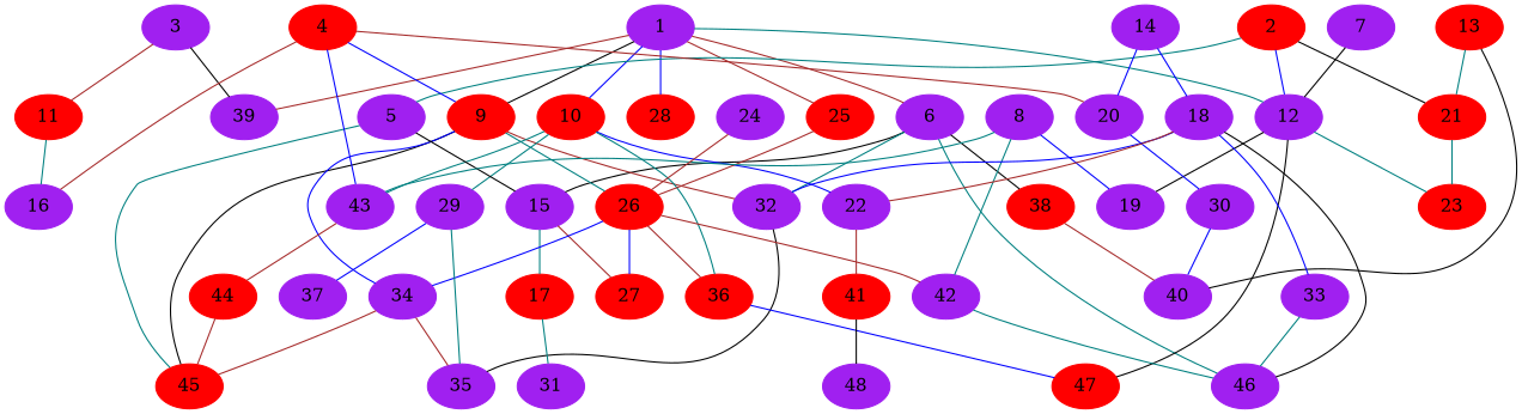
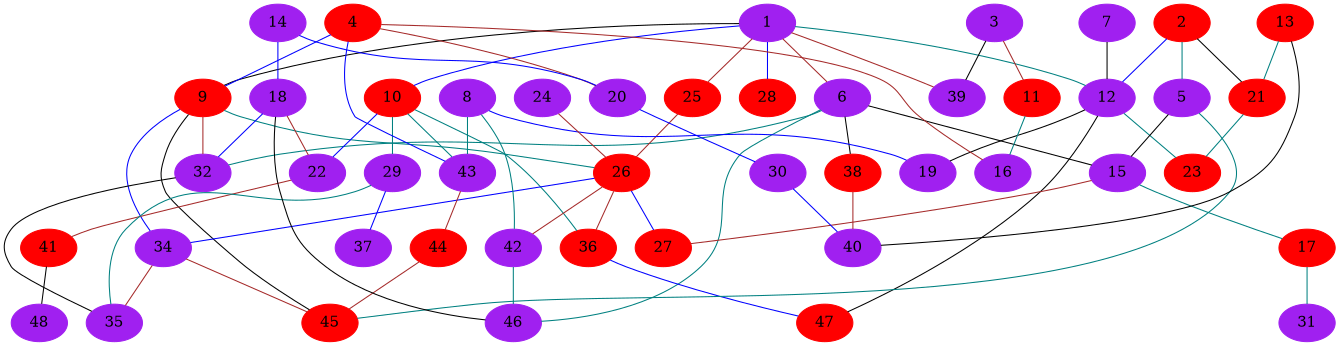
  graph {
    node [color=purple style=filled]
    edge [color=teal weight=1.0]
    1
    6
    9 [color=red]
    10 [color=red]
    12
    25 [color=red]
    28 [color=red]
    39
    15
    32
    38 [color=red]
    46
    45 [color=red]
    26 [color=red]
    34
    43
    22
    29
    36 [color=red]
    19
    23 [color=red]
    47 [color=red]
    2 [color=red]
    5
    21 [color=red]
    3
    11 [color=red]
    16
    4 [color=red]
    20
    30
    44 [color=red]
    17 [color=red]
    27 [color=red]
    35
    40
    7
    8
    42
    41 [color=red]
    37
    13 [color=red]
    14
    18
-   33
    31
    48
    24
    1 -- 6 [color=brown]
    1 -- 9 [color=black]
    1 -- 10 [color=blue]
    1 -- 12
    1 -- 25 [color=brown]
    1 -- 28 [color=blue]
    1 -- 39 [color=brown]
    6 -- 15 [color=black]
    6 -- 32
    6 -- 38 [color=black]
    6 -- 46
    9 -- 32 [color=brown]
    9 -- 45 [color=black]
    9 -- 26
    9 -- 34 [color=blue]
    10 -- 43
    10 -- 22 [color=blue weight=2.0]
    10 -- 29
    10 -- 36
    12 -- 19 [color=black]
    12 -- 23
    12 -- 47 [color=black]
    25 -- 26 [color=brown]
    15 -- 17
    15 -- 27 [color=brown]
    32 -- 35 [color=black]
    38 -- 40 [color=brown]
    26 -- 34 [color=blue]
    26 -- 36 [color=brown]
    26 -- 27 [color=blue]
    26 -- 42 [color=brown]
    34 -- 45 [color=brown]
    34 -- 35 [color=brown]
    43 -- 44 [color=brown]
    22 -- 41 [color=brown]
    29 -- 35
    29 -- 37 [color=blue]
    36 -- 47 [color=blue]
    2 -- 12 [color=blue]
    2 -- 5
    2 -- 21 [color=black]
    5 -- 15 [color=black]
    5 -- 45
    21 -- 23
    3 -- 39 [color=black]
    3 -- 11 [color=brown]
    11 -- 16
    4 -- 9 [color=blue]
    4 -- 43 [color=blue weight=2.0]
    4 -- 16 [color=brown]
    4 -- 20 [color=brown]
    20 -- 30 [color=blue]
    30 -- 40 [color=blue]
    44 -- 45 [color=brown]
    17 -- 31
    7 -- 12 [color=black]
    8 -- 43
    8 -- 19 [color=blue]
    8 -- 42
    42 -- 46
    41 -- 48 [color=black]
    13 -- 21
    13 -- 40 [color=black]
    14 -- 20 [color=blue]
    14 -- 18 [color=blue]
    18 -- 32 [color=blue]
    18 -- 46 [color=black]
    18 -- 22 [color=brown]
-   18 -- 33 [color=blue]
-   33 -- 46
    24 -- 26 [color=brown]
  }
